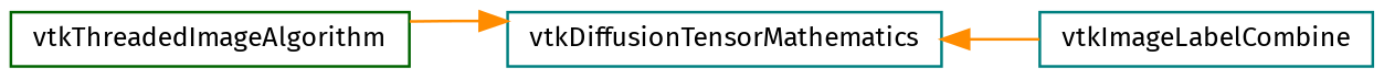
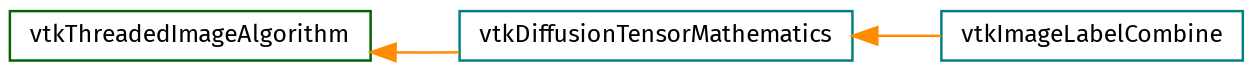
  digraph {
    fontname="Fira Sans"
    rankdir=LR
    node [color=teal fontname="Fira Sans" fontsize=10 shape=record]
    edge [color=darkorange dir=back fontname="Fira Sans" fontsize=10 labelfontname=Helvetica labelfontsize=10 style=solid]
    n1 [color=darkgreen height=0.2 label=vtkThreadedImageAlgorithm width=0.4]
    n2 [height=0.2 label=vtkDiffusionTensorMathematics width=0.4]
    n3 [height=0.2 label=vtkImageLabelCombine width=0.4]
-   n2 -> n1
+   n1 -> n2
    n2 -> n3
  }
